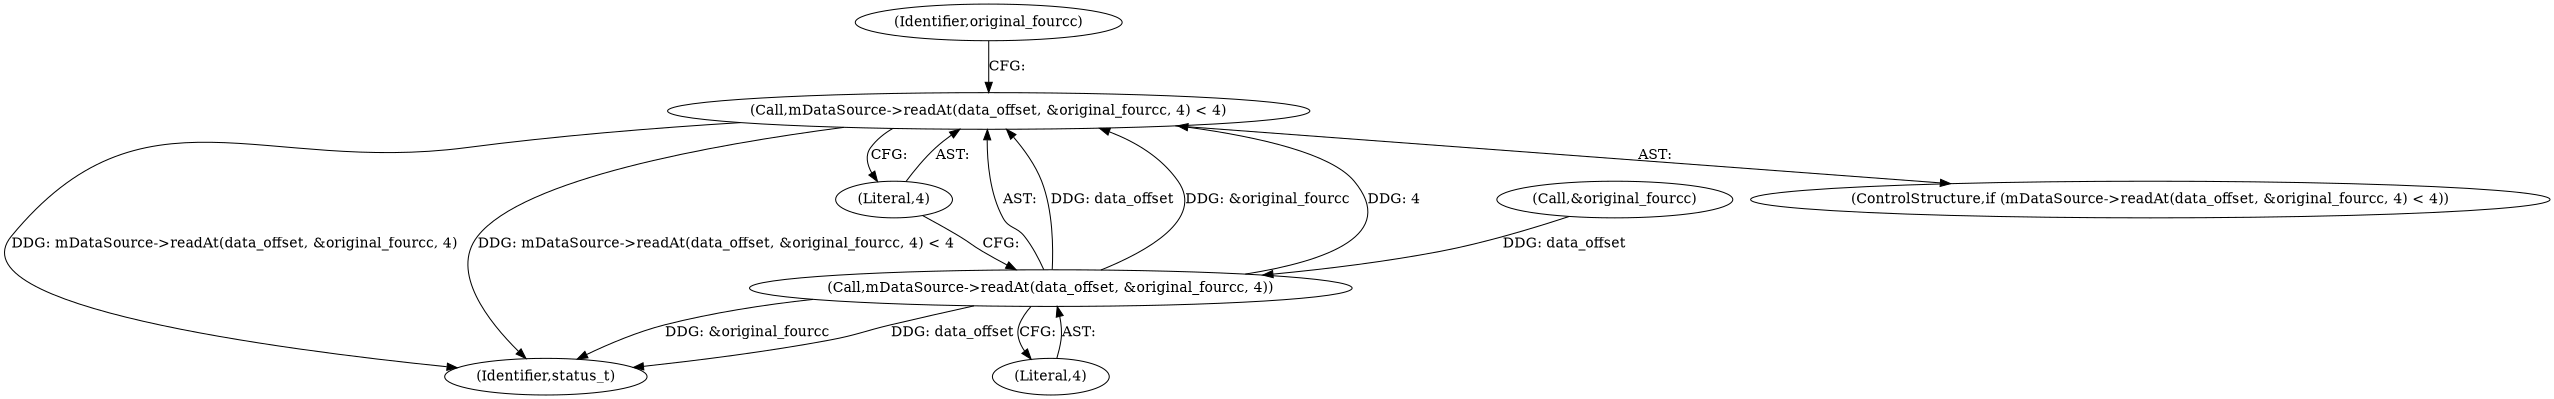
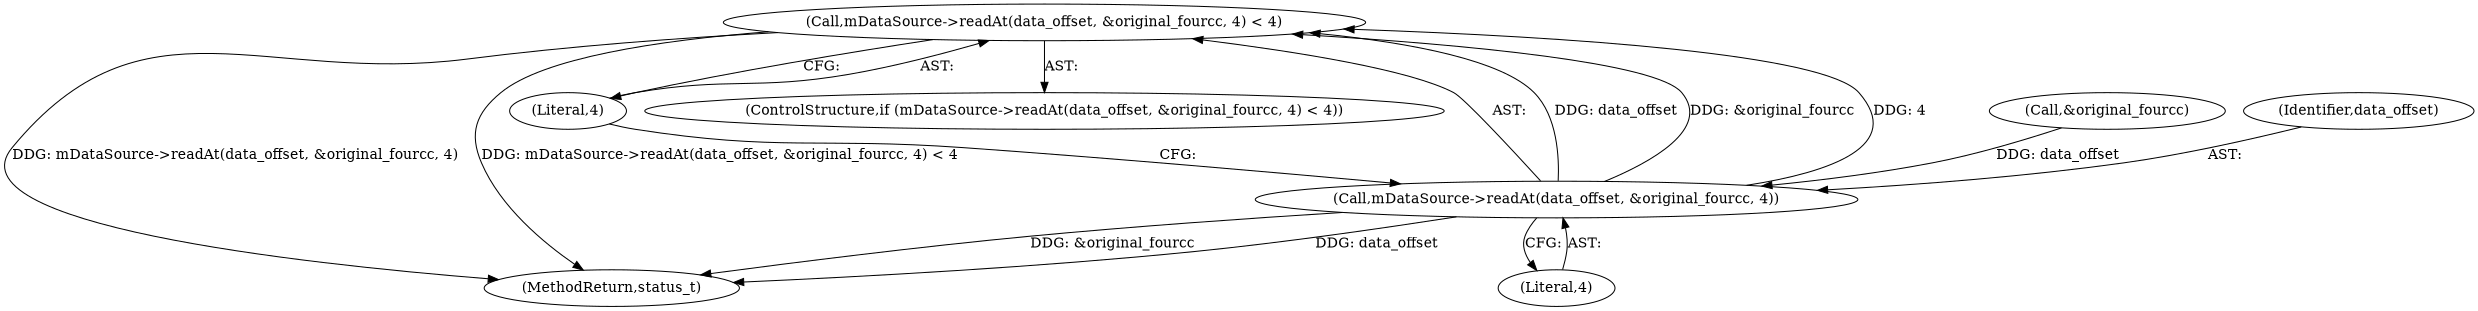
  digraph {
    n1 [label="(Call,mDataSource->readAt(data_offset, &original_fourcc, 4) < 4)"]
-   n2 [label="(Identifier,status_t)"]
+   n2 [label="(MethodReturn,status_t)"]
    n3 [label="(Literal,4)"]
    n4 [label="(ControlStructure,if (mDataSource->readAt(data_offset, &original_fourcc, 4) < 4))"]
    n5 [label="(Call,mDataSource->readAt(data_offset, &original_fourcc, 4))"]
    n6 [label="(Literal,4)"]
-   n7 [label="(Identifier,original_fourcc)"]
    n8 [label="(Call,&original_fourcc)"]
+   n9 [label="(Identifier,data_offset)"]
    n1 -> n2 [label="DDG: mDataSource->readAt(data_offset, &original_fourcc, 4)"]
    n1 -> n2 [label="DDG: mDataSource->readAt(data_offset, &original_fourcc, 4) < 4"]
    n1 -> n3 [label="CFG: "]
    n1 -> n4 [label="AST: "]
    n3 -> n1 [label="AST: "]
    n3 -> n5 [label="CFG: "]
    n5 -> n1 [label="AST: "]
    n5 -> n1 [label="DDG: data_offset"]
    n5 -> n1 [label="DDG: &original_fourcc"]
    n5 -> n1 [label="DDG: 4"]
    n5 -> n2 [label="DDG: &original_fourcc"]
    n5 -> n2 [label="DDG: data_offset"]
    n5 -> n6 [label="CFG: "]
    n6 -> n5 [label="AST: "]
-   n7 -> n1 [label="CFG: "]
    n8 -> n5 [label="DDG: data_offset"]
+   n9 -> n5 [label="AST: "]
  }
